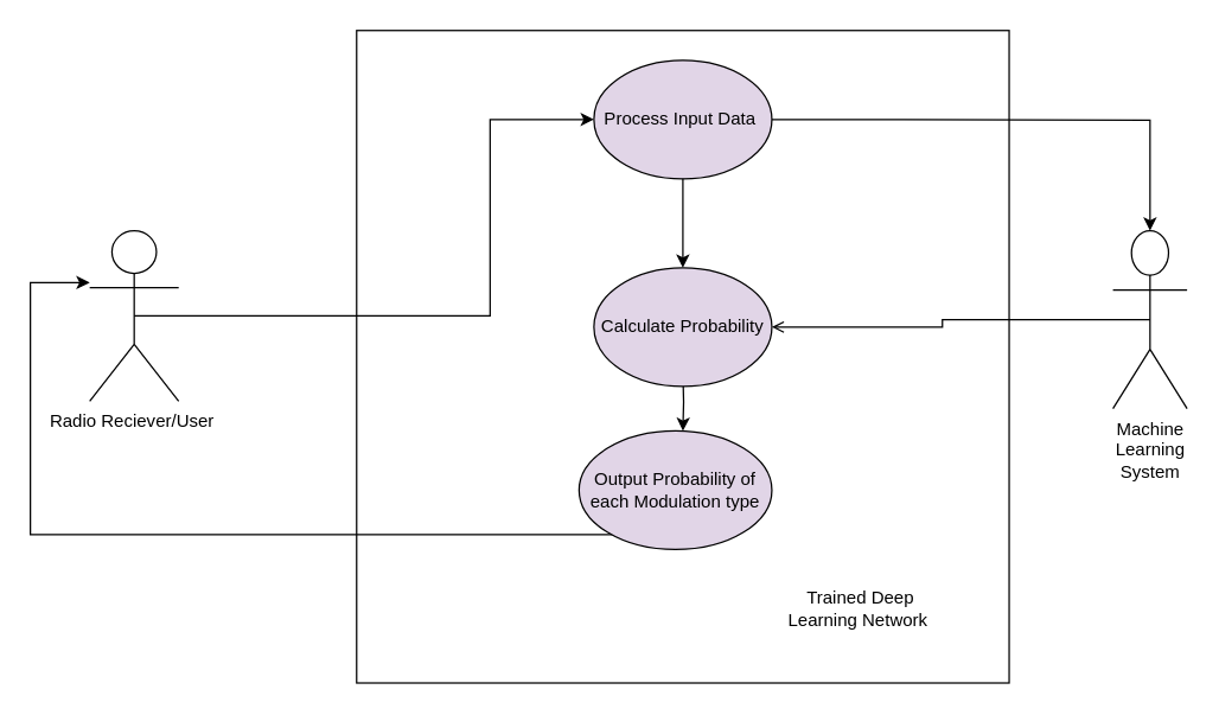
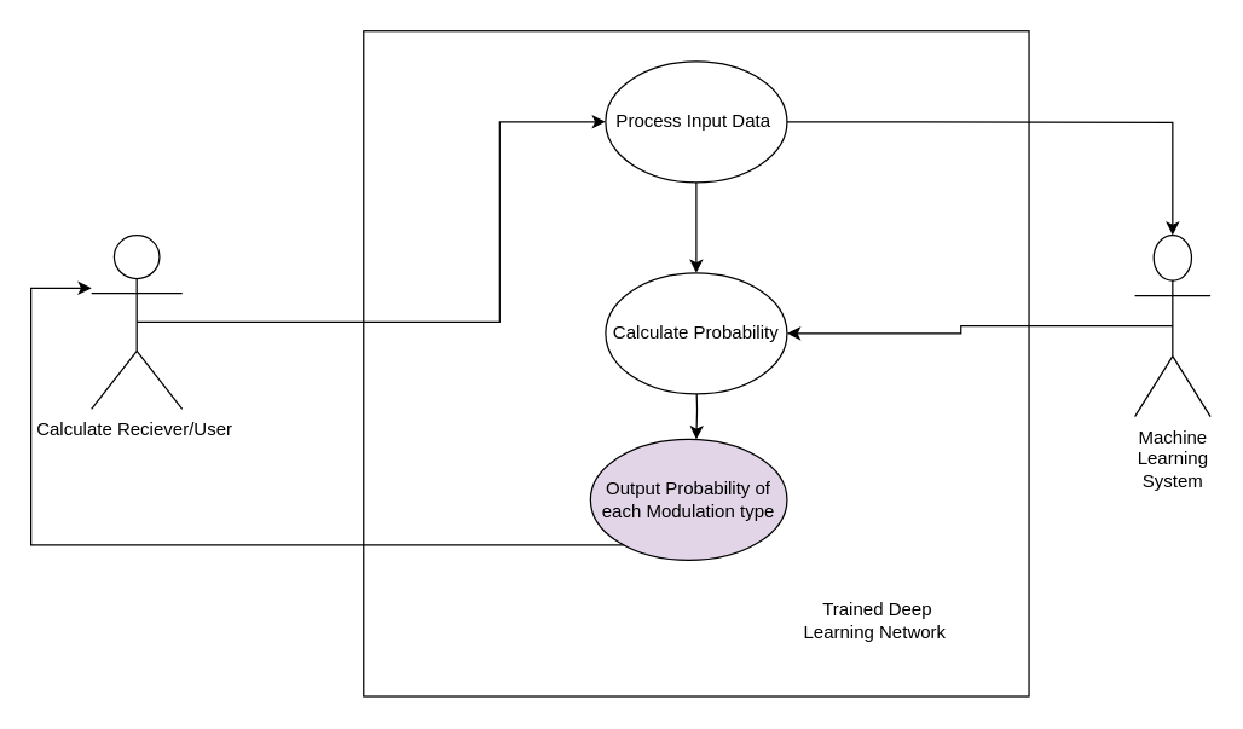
  <mxCell id="0" />
  <mxCell id="1" parent="0" />
  <mxCell id="2" value="" style="whiteSpace=wrap;html=1;aspect=fixed;" vertex="1" parent="1"><mxGeometry x="240" y="20" width="440" height="440" as="geometry" /></mxCell>
  <mxCell id="3" style="edgeStyle=orthogonalEdgeStyle;rounded=0;orthogonalLoop=1;jettySize=auto;html=1;exitX=0.5;exitY=1;exitDx=0;exitDy=0;entryX=0.5;entryY=0;entryDx=0;entryDy=0;" edge="1" parent="1"><mxGeometry relative="1" as="geometry"><mxPoint x="460" y="110" as="sourcePoint" /><mxPoint x="460" y="180" as="targetPoint" /></mxGeometry></mxCell>
  <mxCell id="4" style="edgeStyle=orthogonalEdgeStyle;rounded=0;orthogonalLoop=1;jettySize=auto;html=1;exitX=1;exitY=0.5;exitDx=0;exitDy=0;entryX=0.5;entryY=0;entryDx=0;entryDy=0;entryPerimeter=0;" edge="1" parent="1" target="10"><mxGeometry relative="1" as="geometry"><mxPoint x="520" y="80" as="sourcePoint" /></mxGeometry></mxCell>
  <mxCell id="5" style="edgeStyle=orthogonalEdgeStyle;rounded=0;orthogonalLoop=1;jettySize=auto;html=1;exitX=0.5;exitY=1;exitDx=0;exitDy=0;entryX=0.5;entryY=0;entryDx=0;entryDy=0;" edge="1" parent="1"><mxGeometry relative="1" as="geometry"><mxPoint x="460" y="250" as="sourcePoint" /><mxPoint x="460" y="290" as="targetPoint" /></mxGeometry></mxCell>
  <mxCell id="6" style="edgeStyle=orthogonalEdgeStyle;rounded=0;orthogonalLoop=1;jettySize=auto;html=1;exitX=0.5;exitY=0.5;exitDx=0;exitDy=0;exitPerimeter=0;entryX=0;entryY=0.5;entryDx=0;entryDy=0;" edge="1" parent="1" source="7"><mxGeometry relative="1" as="geometry"><mxPoint x="400" y="80" as="targetPoint" /><Array as="points"><mxPoint x="330" y="213" /><mxPoint x="330" y="80" /></Array></mxGeometry></mxCell>
- <mxCell id="7" value="Radio Reciever/User&amp;nbsp;" style="shape=umlActor;verticalLabelPosition=bottom;verticalAlign=top;html=1;" vertex="1" parent="1"><mxGeometry x="60" y="155" width="60" height="115" as="geometry" /></mxCell>
+ <mxCell id="7" value="Calculate Reciever/User&amp;nbsp;" style="shape=umlActor;verticalLabelPosition=bottom;verticalAlign=top;html=1;" vertex="1" parent="1"><mxGeometry x="60" y="155" width="60" height="115" as="geometry" /></mxCell>
  <mxCell id="8" style="edgeStyle=orthogonalEdgeStyle;rounded=0;orthogonalLoop=1;jettySize=auto;html=1;exitX=0.5;exitY=1;exitDx=0;exitDy=0;" edge="1" parent="1"><mxGeometry relative="1" as="geometry"><mxPoint x="460" y="360" as="sourcePoint" /><mxPoint x="60" y="190" as="targetPoint" /><Array as="points"><mxPoint y="360" x="20" /><mxPoint y="190" x="20" /></Array></mxGeometry></mxCell>
- <mxCell id="9" style="edgeStyle=orthogonalEdgeStyle;rounded=0;orthogonalLoop=1;jettySize=auto;html=1;exitX=0.5;exitY=0.5;exitDx=0;exitDy=0;exitPerimeter=0;entryX=1;entryY=0.5;entryDx=0;entryDy=0;entryPerimeter=0;endArrow=open;" edge="1" parent="1" source="10" target="13"><mxGeometry relative="1" as="geometry"><mxPoint x="530" y="215" as="targetPoint" /></mxGeometry></mxCell>
+ <mxCell id="9" style="edgeStyle=orthogonalEdgeStyle;rounded=0;orthogonalLoop=1;jettySize=auto;html=1;exitX=0.5;exitY=0.5;exitDx=0;exitDy=0;exitPerimeter=0;entryX=1;entryY=0.5;entryDx=0;entryDy=0;entryPerimeter=0;" edge="1" parent="1" source="10" target="13"><mxGeometry relative="1" as="geometry"><mxPoint x="530" y="215" as="targetPoint" /></mxGeometry></mxCell>
  <mxCell id="10" value="Machine &lt;br&gt;Learning&lt;br&gt;&amp;nbsp;System&amp;nbsp;" style="shape=umlActor;verticalLabelPosition=bottom;verticalAlign=top;html=1;" vertex="1" parent="1"><mxGeometry x="750" y="155" width="50" height="120" as="geometry" /></mxCell>
  <mxCell id="11" value="Trained Deep Learning Network&amp;nbsp;" style="text;html=1;strokeColor=none;fillColor=none;align=center;verticalAlign=middle;whiteSpace=wrap;rounded=0;" vertex="1" parent="1"><mxGeometry x="520" y="390" width="120" height="40" as="geometry" /></mxCell>
- <mxCell id="12" value="Process Input Data&amp;nbsp;" style="ellipse;whiteSpace=wrap;html=1;fillColor=#e1d5e7;" vertex="1" parent="1"><mxGeometry x="400" y="40" width="120" height="80" as="geometry" /></mxCell>
- <mxCell id="13" value="Calculate Probability" style="ellipse;whiteSpace=wrap;html=1;fillColor=#e1d5e7;" vertex="1" parent="1"><mxGeometry x="400" y="180" width="120" height="80" as="geometry" /></mxCell>
+ <mxCell id="12" value="Process Input Data&amp;nbsp;" style="ellipse;whiteSpace=wrap;html=1;" vertex="1" parent="1"><mxGeometry x="400" y="40" width="120" height="80" as="geometry" /></mxCell>
+ <mxCell id="13" value="Calculate Probability" style="ellipse;whiteSpace=wrap;html=1;" vertex="1" parent="1"><mxGeometry x="400" y="180" width="120" height="80" as="geometry" /></mxCell>
  <mxCell id="14" value="Output Probability of each Modulation type" style="ellipse;whiteSpace=wrap;html=1;fillColor=#e1d5e7;" vertex="1" parent="1"><mxGeometry x="390" y="290" width="130" height="80" as="geometry" /></mxCell>
